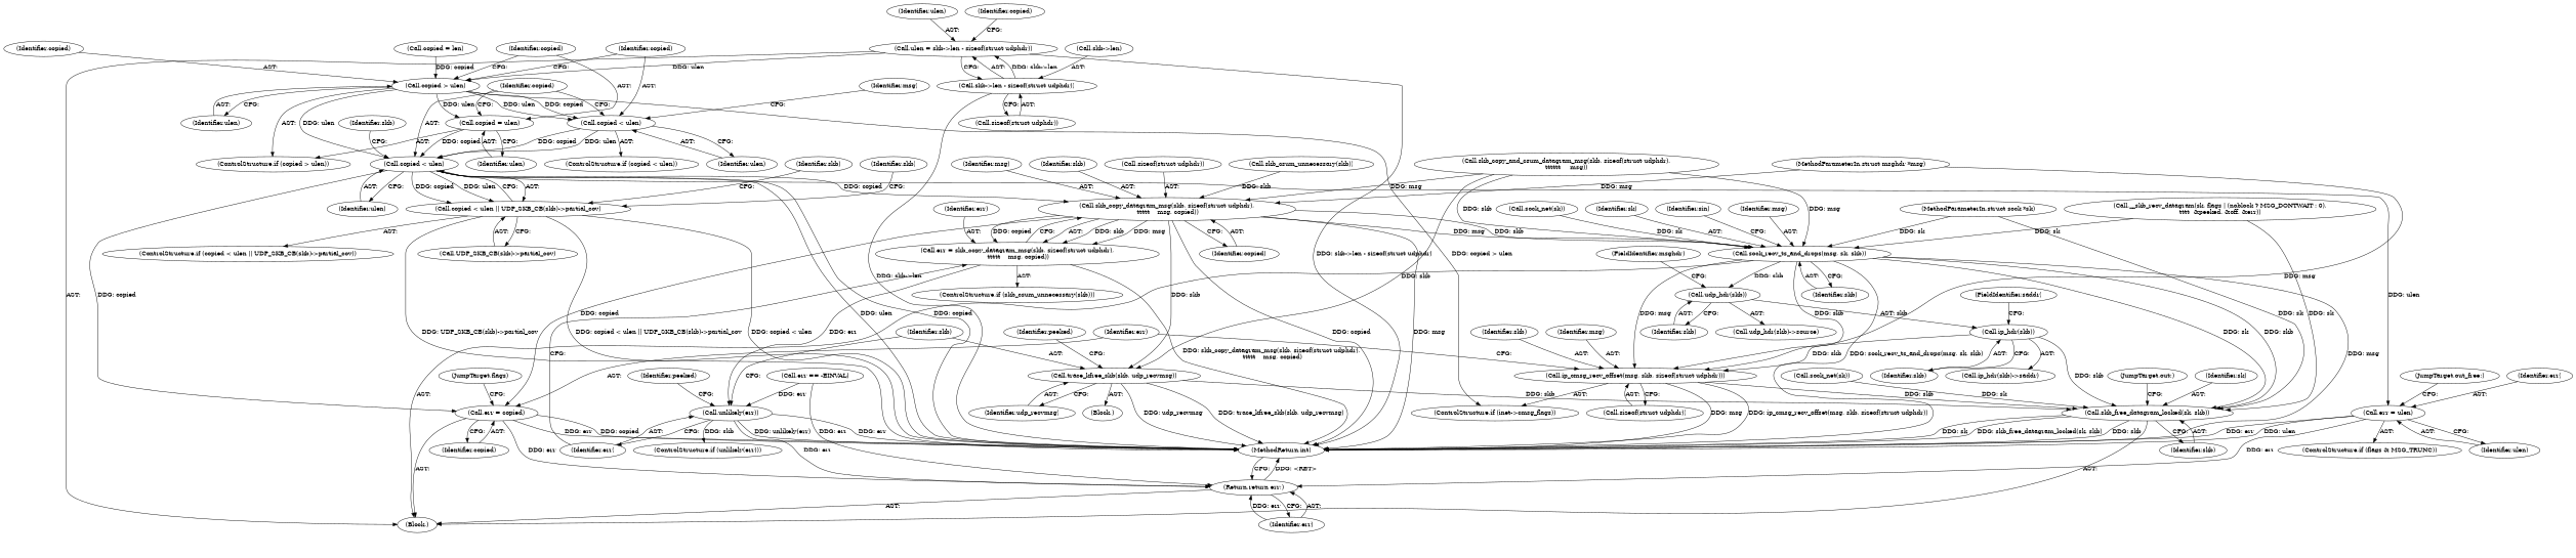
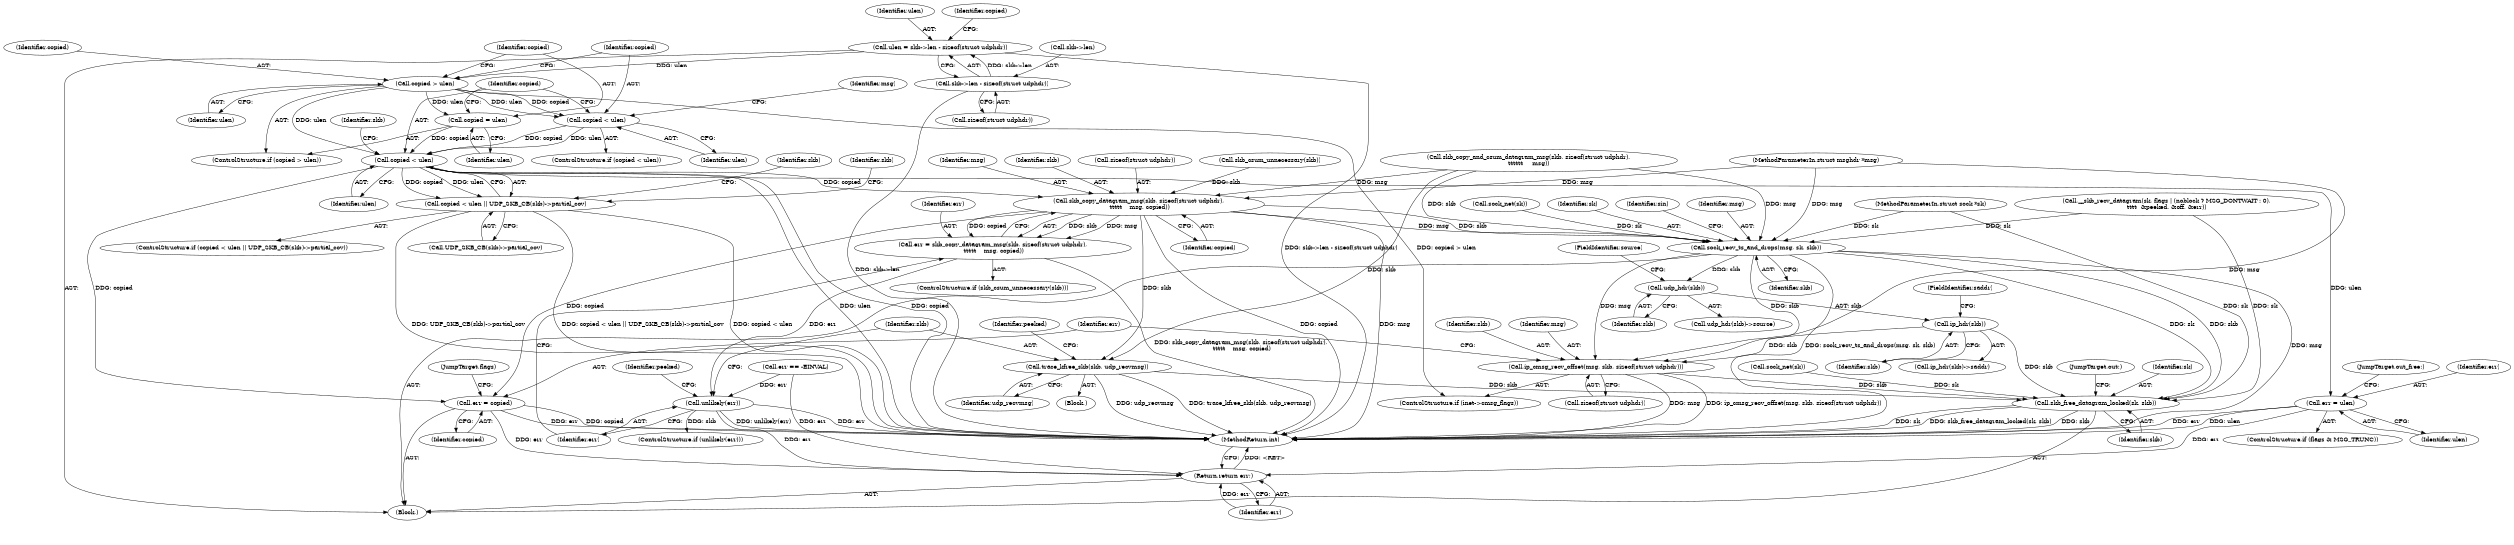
  digraph {
    n1 [label="(Call,ulen = skb->len - sizeof(struct udphdr))"]
    n2 [label="(Call,skb->len - sizeof(struct udphdr))"]
    n3 [label="(Call,copied > ulen)"]
    n4 [label="(MethodReturn,int)"]
    n5 [label="(Block,)"]
    n6 [label="(Call,sizeof(struct udphdr))"]
    n7 [label="(Call,copied = ulen)"]
    n8 [label="(Call,copied < ulen)"]
    n9 [label="(Call,copied < ulen)"]
    n10 [label="(Identifier,ulen)"]
    n11 [label="(ControlStructure,if (copied > ulen))"]
    n12 [label="(ControlStructure,if (inet->cmsg_flags))"]
    n13 [label="(Return,return err;)"]
    n14 [label="(Identifier,ulen)"]
    n15 [label="(Call,copied < ulen || UDP_SKB_CB(skb)->partial_cov)"]
    n16 [label="(Call,skb_copy_datagram_msg(skb, sizeof(struct udphdr),\n \t\t\t\t\t    msg, copied))"]
    n17 [label="(Call,err = copied)"]
    n18 [label="(Call,err = ulen)"]
    n19 [label="(Identifier,ulen)"]
    n20 [label="(ControlStructure,if (copied < ulen))"]
    n21 [label="(Identifier,ulen)"]
    n22 [label="(Call,UDP_SKB_CB(skb)->partial_cov)"]
    n23 [label="(ControlStructure,if (copied < ulen || UDP_SKB_CB(skb)->partial_cov))"]
    n24 [label="(Call,err = skb_copy_datagram_msg(skb, sizeof(struct udphdr),\n \t\t\t\t\t    msg, copied))"]
    n25 [label="(Call,trace_kfree_skb(skb, udp_recvmsg))"]
    n26 [label="(Call,sock_recv_ts_and_drops(msg, sk, skb))"]
    n27 [label="(Identifier,copied)"]
    n28 [label="(Identifier,copied)"]
    n29 [label="(ControlStructure,if (flags & MSG_TRUNC))"]
    n30 [label="(Identifier,ulen)"]
    n31 [label="(Call,unlikely(err))"]
    n32 [label="(ControlStructure,if (skb_csum_unnecessary(skb)))"]
    n33 [label="(Call,skb_free_datagram_locked(sk, skb))"]
    n34 [label="(Identifier,udp_recvmsg)"]
    n35 [label="(Block,)"]
    n36 [label="(Call,udp_hdr(skb))"]
    n37 [label="(Call,ip_cmsg_recv_offset(msg, skb, sizeof(struct udphdr)))"]
    n38 [label="(Identifier,skb)"]
    n39 [label="(Identifier,err)"]
    n40 [label="(ControlStructure,if (unlikely(err)))"]
    n41 [label="(Identifier,err)"]
    n42 [label="(Identifier,skb)"]
    n43 [label="(Call,ip_hdr(skb))"]
    n44 [label="(Call,udp_hdr(skb)->source)"]
    n45 [label="(Identifier,skb)"]
    n46 [label="(Call,sizeof(struct udphdr))"]
    n47 [label="(Call,ip_hdr(skb)->saddr)"]
    n48 [label="(Identifier,skb)"]
    n49 [label="(Identifier,copied)"]
    n50 [label="(MethodParameterIn,struct msghdr *msg)"]
    n51 [label="(Identifier,skb)"]
    n52 [label="(Identifier,peeked)"]
    n53 [label="(MethodParameterIn,struct sock *sk)"]
    n54 [label="(Identifier,copied)"]
    n55 [label="(JumpTarget,out:)"]
    n56 [label="(Identifier,msg)"]
    n57 [label="(Identifier,skb)"]
    n58 [label="(Identifier,copied)"]
    n59 [label="(Identifier,ulen)"]
    n60 [label="(Identifier,sin)"]
    n61 [label="(Identifier,msg)"]
    n62 [label="(Call,skb_copy_and_csum_datagram_msg(skb, sizeof(struct udphdr),\n\t\t\t\t\t\t     msg))"]
    n63 [label="(JumpTarget,out_free:)"]
    n64 [label="(Identifier,copied)"]
    n65 [label="(Call,sock_net(sk))"]
-   n66 [label="(FieldIdentifier,msghdr)"]
+   n66 [label="(FieldIdentifier,source)"]
    n67 [label="(Identifier,sk)"]
    n68 [label="(Identifier,err)"]
-   n69 [label="(Call,copied = len)"]
    n70 [label="(Identifier,skb)"]
    n71 [label="(Identifier,peeked)"]
    n72 [label="(Identifier,skb)"]
    n73 [label="(Identifier,msg)"]
    n74 [label="(Call,skb->len)"]
    n75 [label="(Identifier,skb)"]
    n76 [label="(Identifier,skb)"]
    n77 [label="(Call,sizeof(struct udphdr))"]
    n78 [label="(Identifier,msg)"]
    n79 [label="(Identifier,sk)"]
    n80 [label="(Call,err == -EINVAL)"]
    n81 [label="(FieldIdentifier,saddr)"]
    n82 [label="(Call,__skb_recv_datagram(sk, flags | (noblock ? MSG_DONTWAIT : 0),\n\t\t\t\t  &peeked, &off, &err))"]
    n83 [label="(JumpTarget,flags)"]
    n84 [label="(Identifier,copied)"]
    n85 [label="(Call,sock_net(sk))"]
    n86 [label="(Identifier,err)"]
    n87 [label="(Identifier,err)"]
    n88 [label="(Call,skb_csum_unnecessary(skb))"]
    n1 -> n2 [label="CFG: "]
    n1 -> n3 [label="DDG: ulen"]
    n1 -> n4 [label="DDG: skb->len - sizeof(struct udphdr)"]
    n1 -> n5 [label="AST: "]
    n2 -> n1 [label="AST: "]
    n2 -> n1 [label="DDG: skb->len"]
    n2 -> n4 [label="DDG: skb->len"]
    n2 -> n6 [label="CFG: "]
    n3 -> n7 [label="DDG: ulen"]
    n3 -> n8 [label="DDG: ulen"]
    n3 -> n9 [label="DDG: copied"]
    n3 -> n9 [label="DDG: ulen"]
    n3 -> n10 [label="CFG: "]
    n3 -> n11 [label="AST: "]
    n3 -> n12 [label="DDG: copied > ulen"]
    n4 -> n13 [label="CFG: "]
    n6 -> n2 [label="AST: "]
    n7 -> n8 [label="DDG: copied"]
    n7 -> n11 [label="AST: "]
    n7 -> n14 [label="CFG: "]
    n8 -> n4 [label="DDG: ulen"]
    n8 -> n4 [label="DDG: copied"]
    n8 -> n15 [label="AST: "]
    n8 -> n15 [label="DDG: copied"]
    n8 -> n15 [label="DDG: ulen"]
    n8 -> n16 [label="DDG: copied"]
    n8 -> n17 [label="DDG: copied"]
    n8 -> n18 [label="DDG: ulen"]
    n8 -> n19 [label="CFG: "]
    n9 -> n8 [label="DDG: copied"]
    n9 -> n8 [label="DDG: ulen"]
    n9 -> n20 [label="AST: "]
    n9 -> n21 [label="CFG: "]
    n10 -> n3 [label="AST: "]
    n13 -> n4 [label="DDG: <RET>"]
    n13 -> n5 [label="AST: "]
    n13 -> n41 [label="CFG: "]
    n14 -> n7 [label="AST: "]
    n15 -> n4 [label="DDG: UDP_SKB_CB(skb)->partial_cov"]
    n15 -> n4 [label="DDG: copied < ulen || UDP_SKB_CB(skb)->partial_cov"]
    n15 -> n4 [label="DDG: copied < ulen"]
    n15 -> n8 [label="CFG: "]
    n15 -> n22 [label="CFG: "]
    n15 -> n23 [label="AST: "]
    n16 -> n4 [label="DDG: copied"]
    n16 -> n4 [label="DDG: msg"]
    n16 -> n17 [label="DDG: copied"]
    n16 -> n24 [label="AST: "]
    n16 -> n24 [label="DDG: skb"]
    n16 -> n24 [label="DDG: msg"]
    n16 -> n24 [label="DDG: copied"]
    n16 -> n25 [label="DDG: skb"]
    n16 -> n26 [label="DDG: msg"]
    n16 -> n26 [label="DDG: skb"]
    n16 -> n27 [label="CFG: "]
    n17 -> n4 [label="DDG: err"]
    n17 -> n4 [label="DDG: copied"]
    n17 -> n5 [label="AST: "]
    n17 -> n13 [label="DDG: err"]
    n17 -> n28 [label="CFG: "]
    n18 -> n4 [label="DDG: err"]
    n18 -> n4 [label="DDG: ulen"]
    n18 -> n13 [label="DDG: err"]
    n18 -> n29 [label="AST: "]
    n18 -> n30 [label="CFG: "]
    n19 -> n8 [label="AST: "]
    n21 -> n9 [label="AST: "]
    n22 -> n15 [label="AST: "]
    n24 -> n4 [label="DDG: skb_copy_datagram_msg(skb, sizeof(struct udphdr),\n \t\t\t\t\t    msg, copied)"]
    n24 -> n16 [label="CFG: "]
    n24 -> n31 [label="DDG: err"]
    n24 -> n32 [label="AST: "]
    n25 -> n4 [label="DDG: udp_recvmsg"]
    n25 -> n4 [label="DDG: trace_kfree_skb(skb, udp_recvmsg)"]
    n25 -> n33 [label="DDG: skb"]
    n25 -> n34 [label="CFG: "]
    n25 -> n35 [label="AST: "]
    n26 -> n4 [label="DDG: sock_recv_ts_and_drops(msg, sk, skb)"]
    n26 -> n4 [label="DDG: msg"]
    n26 -> n5 [label="AST: "]
    n26 -> n33 [label="DDG: sk"]
    n26 -> n33 [label="DDG: skb"]
    n26 -> n36 [label="DDG: skb"]
    n26 -> n37 [label="DDG: msg"]
    n26 -> n37 [label="DDG: skb"]
    n26 -> n38 [label="CFG: "]
    n27 -> n16 [label="AST: "]
    n28 -> n17 [label="AST: "]
    n30 -> n18 [label="AST: "]
    n31 -> n4 [label="DDG: unlikely(err)"]
    n31 -> n4 [label="DDG: err"]
    n31 -> n13 [label="DDG: err"]
    n31 -> n39 [label="CFG: "]
    n31 -> n40 [label="DDG: skb"]
    n33 -> n4 [label="DDG: sk"]
    n33 -> n4 [label="DDG: skb_free_datagram_locked(sk, skb)"]
    n33 -> n4 [label="DDG: skb"]
    n33 -> n5 [label="AST: "]
    n33 -> n42 [label="CFG: "]
    n34 -> n25 [label="AST: "]
    n36 -> n43 [label="AST: skb"]
    n36 -> n44 [label="AST: "]
    n36 -> n45 [label="CFG: "]
    n37 -> n4 [label="DDG: msg"]
    n37 -> n4 [label="DDG: ip_cmsg_recv_offset(msg, skb, sizeof(struct udphdr))"]
    n37 -> n12 [label="AST: "]
    n37 -> n33 [label="DDG: skb"]
    n37 -> n46 [label="CFG: "]
    n38 -> n26 [label="AST: "]
    n39 -> n24 [label="CFG: "]
    n39 -> n31 [label="AST: "]
    n41 -> n13 [label="AST: "]
    n41 -> n13 [label="DDG: err"]
    n42 -> n33 [label="AST: "]
    n43 -> n33 [label="DDG: skb"]
    n43 -> n37 [label="DDG: skb"]
    n43 -> n47 [label="AST: "]
    n43 -> n48 [label="CFG: "]
    n45 -> n36 [label="AST: "]
    n46 -> n37 [label="AST: "]
    n48 -> n43 [label="AST: "]
    n49 -> n3 [label="AST: "]
    n50 -> n16 [label="DDG: msg"]
+   n50 -> n26 [label="DDG: msg"]
    n50 -> n37 [label="DDG: msg"]
    n51 -> n25 [label="AST: "]
    n51 -> n31 [label="CFG: "]
    n52 -> n25 [label="CFG: "]
    n53 -> n26 [label="DDG: sk"]
    n53 -> n33 [label="DDG: sk"]
    n54 -> n7 [label="CFG: "]
    n54 -> n8 [label="AST: "]
    n54 -> n9 [label="CFG: "]
    n55 -> n33 [label="CFG: "]
    n56 -> n16 [label="AST: "]
    n57 -> n16 [label="AST: "]
    n58 -> n3 [label="CFG: "]
    n58 -> n9 [label="AST: "]
    n59 -> n1 [label="AST: "]
    n60 -> n26 [label="CFG: "]
    n61 -> n26 [label="AST: "]
    n62 -> n16 [label="DDG: msg"]
    n62 -> n25 [label="DDG: skb"]
    n62 -> n26 [label="DDG: msg"]
    n62 -> n26 [label="DDG: skb"]
    n63 -> n18 [label="CFG: "]
    n64 -> n1 [label="CFG: "]
    n65 -> n26 [label="DDG: sk"]
    n66 -> n36 [label="CFG: "]
    n67 -> n26 [label="AST: "]
    n68 -> n17 [label="AST: "]
    n68 -> n37 [label="CFG: "]
-   n69 -> n3 [label="DDG: copied"]
    n70 -> n15 [label="CFG: "]
    n71 -> n31 [label="CFG: "]
    n72 -> n37 [label="AST: "]
    n73 -> n37 [label="AST: "]
    n74 -> n2 [label="AST: "]
    n75 -> n15 [label="CFG: "]
    n76 -> n8 [label="CFG: "]
    n77 -> n16 [label="AST: "]
    n78 -> n9 [label="CFG: "]
    n79 -> n33 [label="AST: "]
    n80 -> n13 [label="DDG: err"]
    n80 -> n31 [label="DDG: err"]
    n81 -> n43 [label="CFG: "]
    n82 -> n26 [label="DDG: sk"]
    n82 -> n33 [label="DDG: sk"]
    n83 -> n17 [label="CFG: "]
    n84 -> n3 [label="CFG: "]
    n84 -> n7 [label="AST: "]
    n85 -> n33 [label="DDG: sk"]
    n86 -> n18 [label="AST: "]
    n87 -> n24 [label="AST: "]
    n88 -> n16 [label="DDG: skb"]
  }
